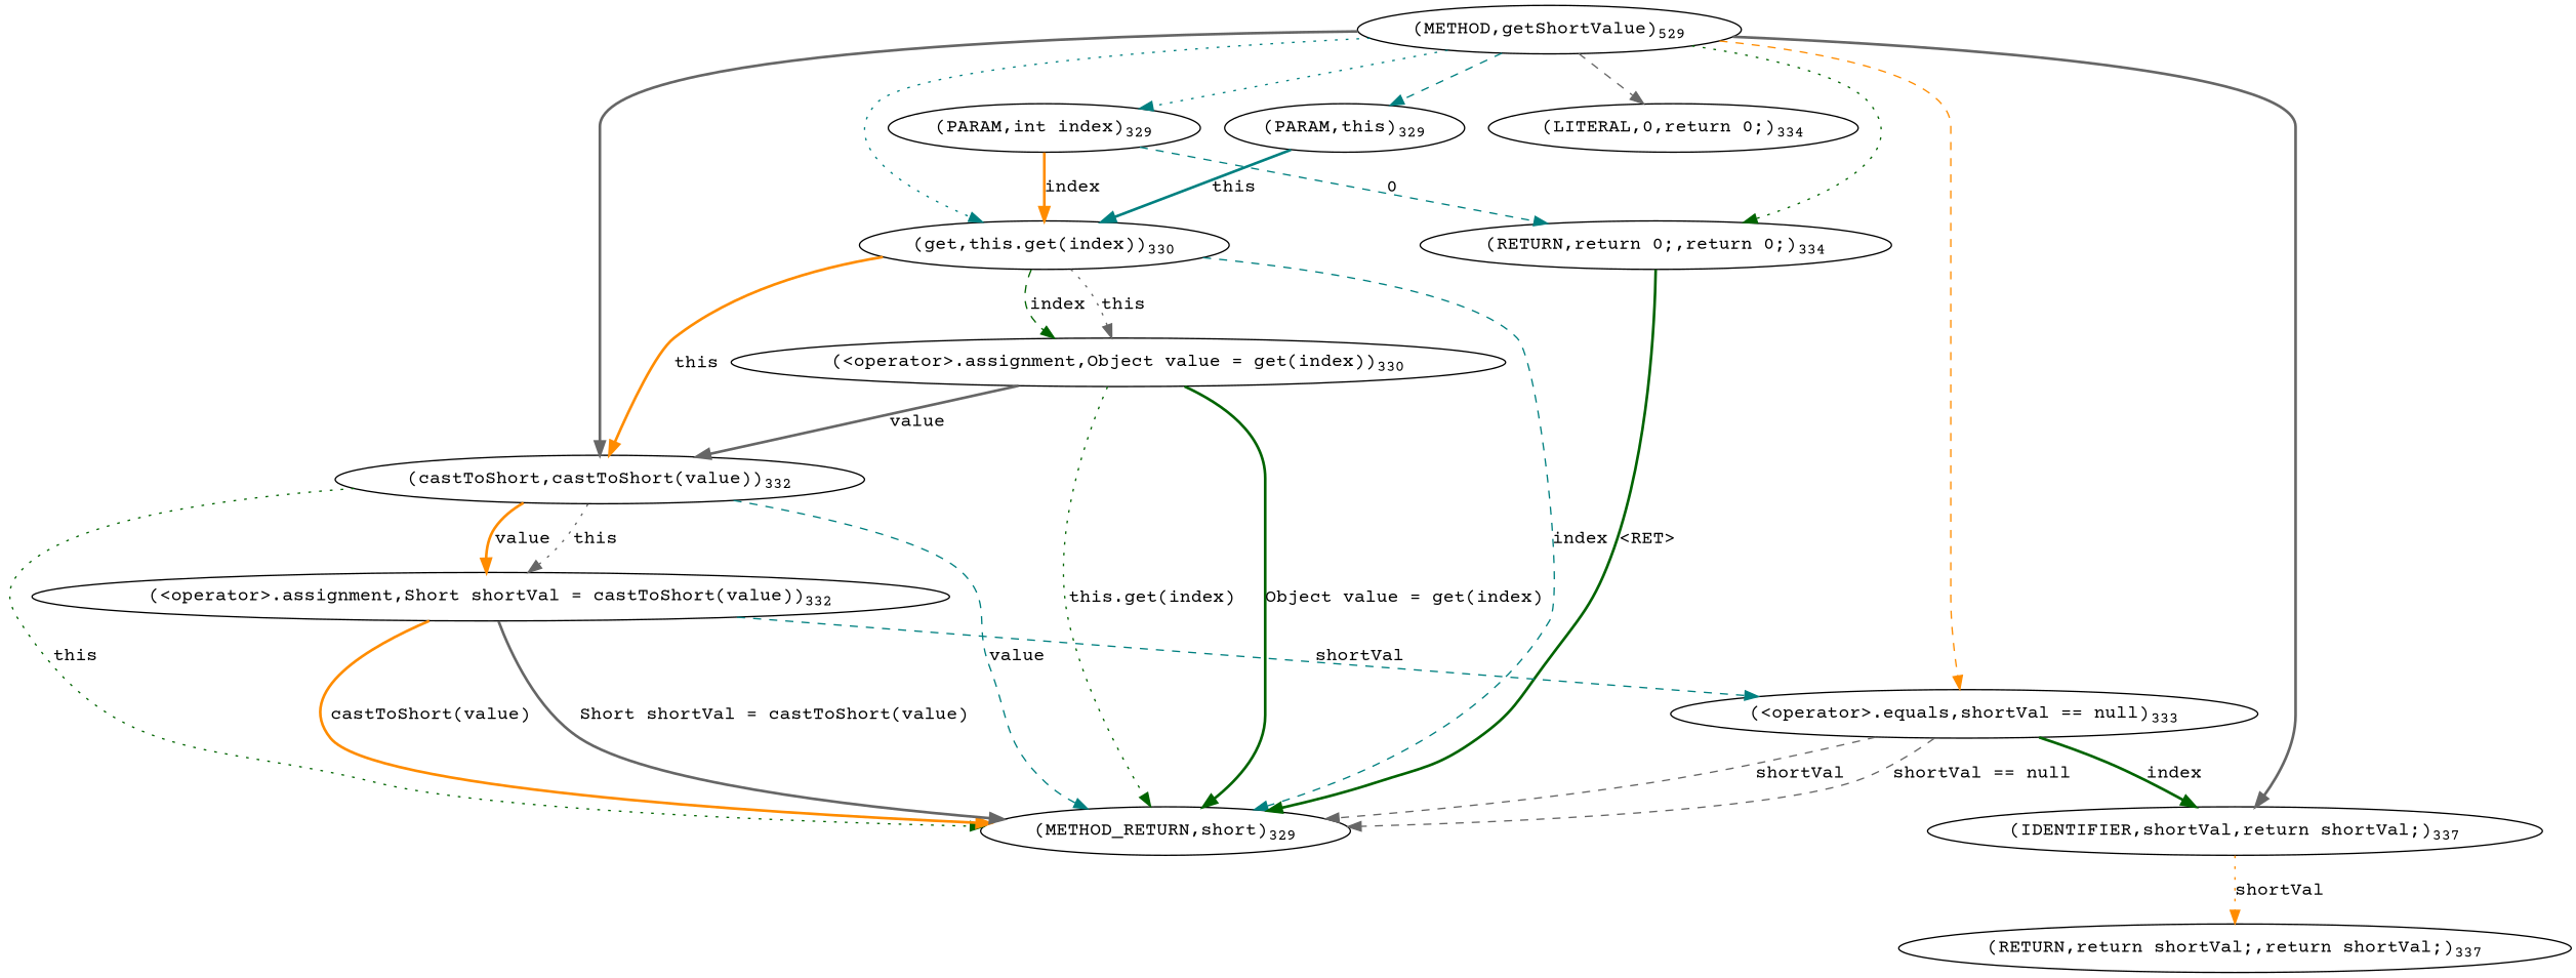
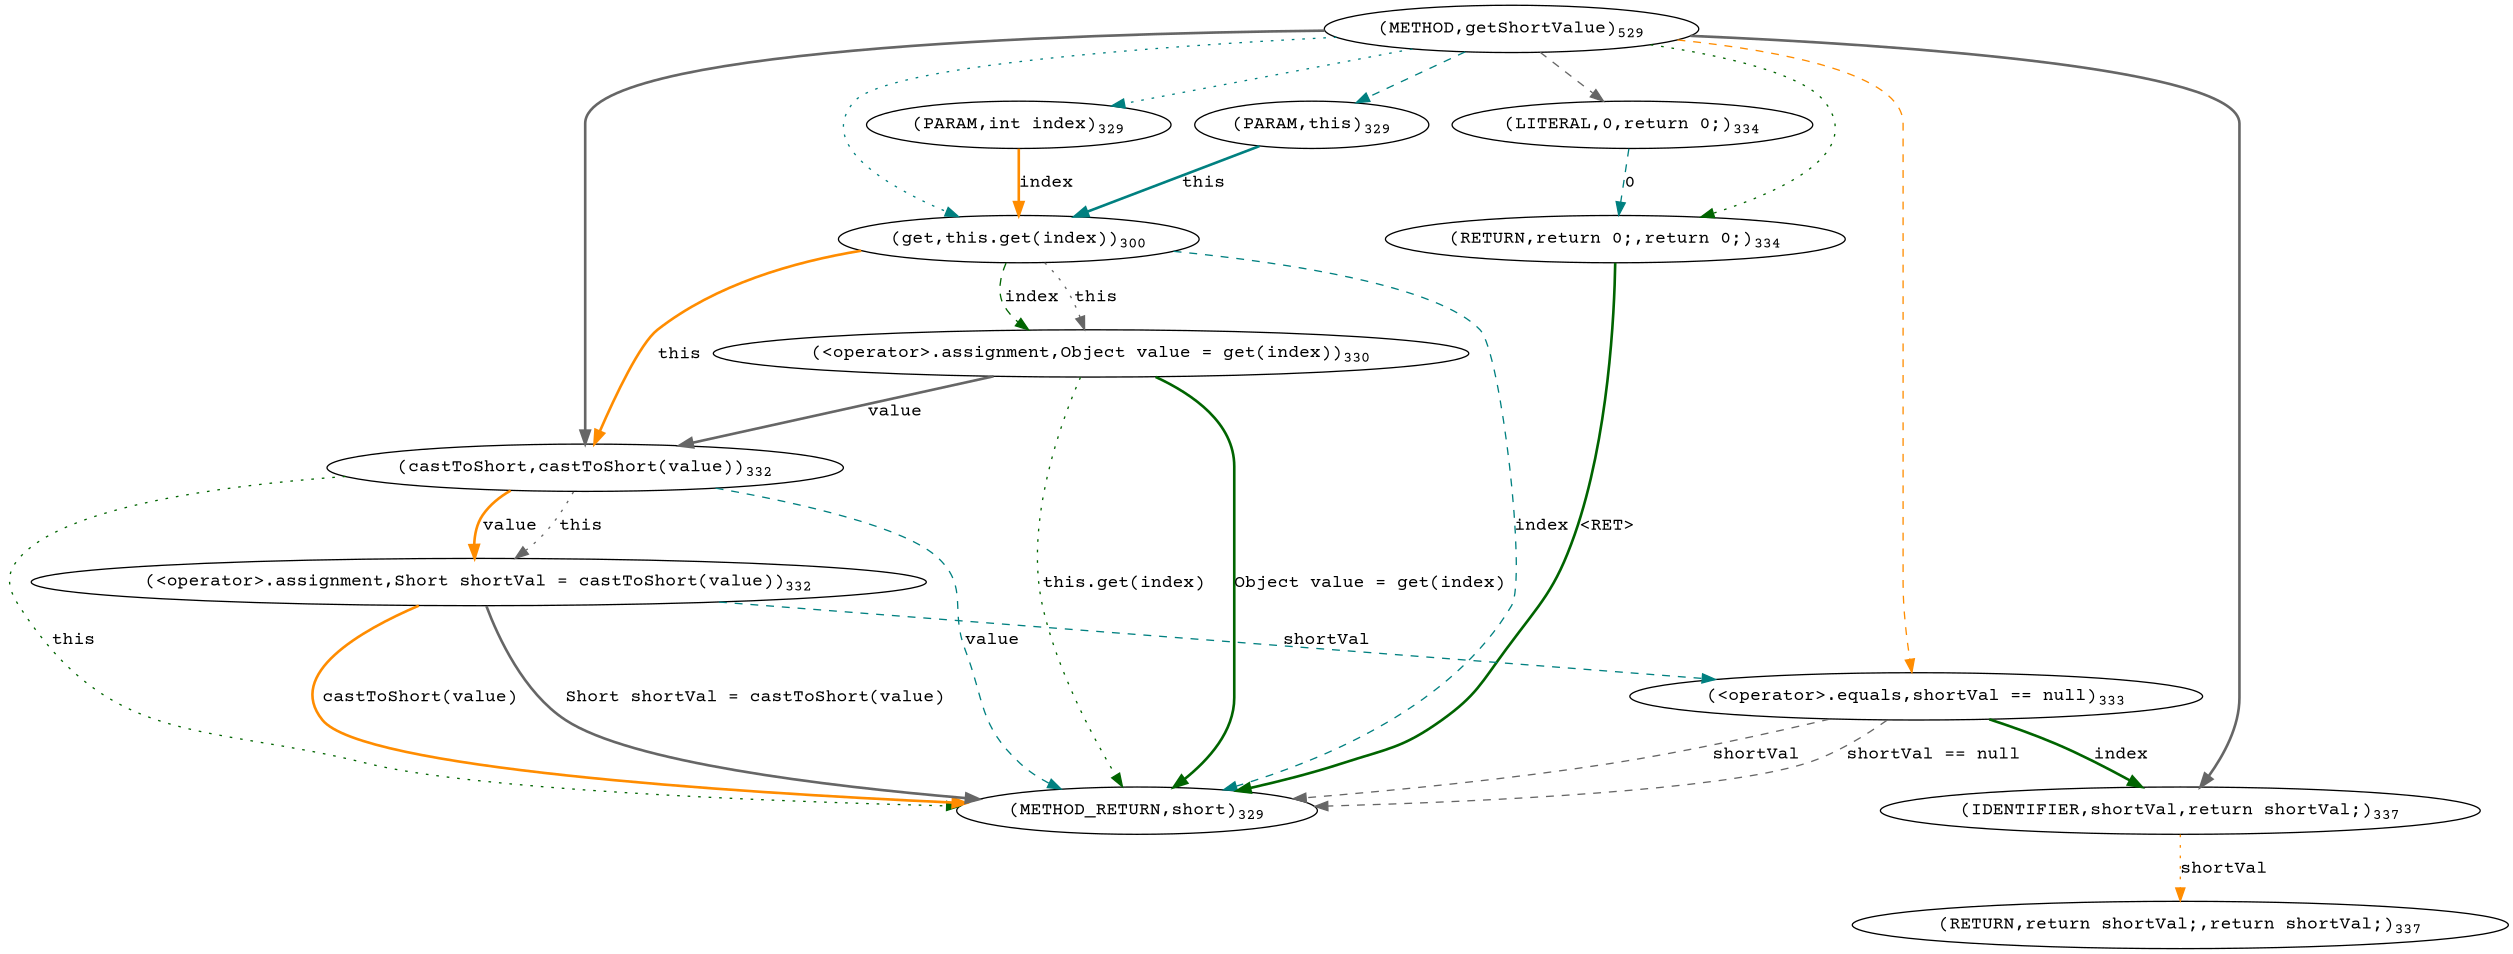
  digraph {
    fontname="Courier Prime"
    node [fontname="Courier Prime"]
    edge [color=gray40 fontname="Courier Prime" style=bold]
    n1 [label=<(METHOD,getShortValue)<SUB>529</SUB>>]
    n2 [label=<(PARAM,this)<SUB>329</SUB>>]
    n3 [label=<(PARAM,int index)<SUB>329</SUB>>]
    n4 [label=<(&lt;operator&gt;.equals,shortVal == null)<SUB>333</SUB>>]
    n5 [label=<(IDENTIFIER,shortVal,return shortVal;)<SUB>337</SUB>>]
-   n6 [label=<(get,this.get(index))<SUB>330</SUB>>]
+   n6 [label=<(get,this.get(index))<SUB>300</SUB>>]
    n7 [label=<(castToShort,castToShort(value))<SUB>332</SUB>>]
    n8 [label=<(RETURN,return 0;,return 0;)<SUB>334</SUB>>]
    n9 [label=<(LITERAL,0,return 0;)<SUB>334</SUB>>]
    n10 [label=<(METHOD_RETURN,short)<SUB>329</SUB>>]
    n11 [label=<(RETURN,return shortVal;,return shortVal;)<SUB>337</SUB>>]
    n12 [label=<(&lt;operator&gt;.assignment,Object value = get(index))<SUB>330</SUB>>]
    n13 [label=<(&lt;operator&gt;.assignment,Short shortVal = castToShort(value))<SUB>332</SUB>>]
    n1 -> n2 [color=teal style=dashed]
    n1 -> n3 [color=teal style=dotted]
    n1 -> n4 [color=darkorange style=dashed]
    n1 -> n5
    n1 -> n6 [color=teal style=dotted]
    n1 -> n7
    n1 -> n8 [color=darkgreen style=dotted]
    n1 -> n9 [style=dashed]
    n2 -> n6 [color=teal label=this]
    n3 -> n6 [color=darkorange label=index]
    n4 -> n5 [color=darkgreen label=index]
    n4 -> n10 [label=shortVal style=dashed]
    n4 -> n10 [label="shortVal == null" style=dashed]
    n5 -> n11 [color=darkorange label=shortVal style=dotted]
    n6 -> n7 [color=darkorange label=this]
    n6 -> n10 [color=teal label=index style=dashed]
    n6 -> n12 [label=this style=dotted]
    n6 -> n12 [color=darkgreen label=index style=dashed]
    n7 -> n10 [color=darkgreen label=this style=dotted]
    n7 -> n10 [color=teal label=value style=dashed]
    n7 -> n13 [label=this style=dotted]
    n7 -> n13 [color=darkorange label=value]
    n8 -> n10 [color=darkgreen label="&lt;RET&gt;"]
-   n3 -> n8 [color=teal label=0 style=dashed]
+   n9 -> n8 [color=teal label=0 style=dashed]
    n12 -> n7 [label=value]
    n12 -> n10 [color=darkgreen label="this.get(index)" style=dotted]
    n12 -> n10 [color=darkgreen label="Object value = get(index)"]
    n13 -> n4 [color=teal label=shortVal style=dashed]
    n13 -> n10 [color=darkorange label="castToShort(value)"]
    n13 -> n10 [label="Short shortVal = castToShort(value)"]
  }
